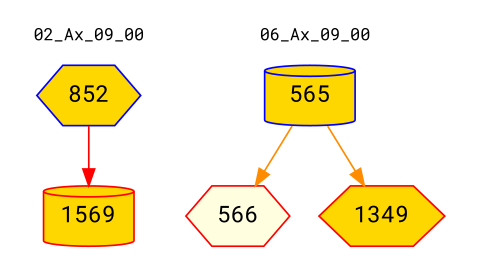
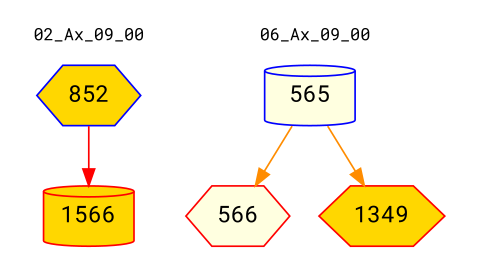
  digraph {
    fontname="Roboto Mono"
    node [color=red fillcolor=gold fontname="Roboto Mono" shape=hexagon style=filled]
    edge [color=darkorange fontname="Roboto Mono"]
    n1 [color=blue label=852]
-   n2 [label=1569 shape=cylinder]
-   n3 [color=blue label=565 shape=cylinder]
+   n2 [label=1566 shape=cylinder]
+   n3 [color=blue fillcolor=lightyellow label=565 shape=cylinder]
    n4 [fillcolor=lightyellow label=566]
    n5 [label=1349]
    subgraph cluster_1 {
      color=white
      fontsize=10
      label="02_Ax_09_00"
      n1
      n2
    }
    subgraph cluster_2 {
      color=white
      fontsize=10
      label="06_Ax_09_00"
      n3
      n4
      n5
    }
    n1 -> n2 [color=red]
    n3 -> n4
    n3 -> n5
  }
